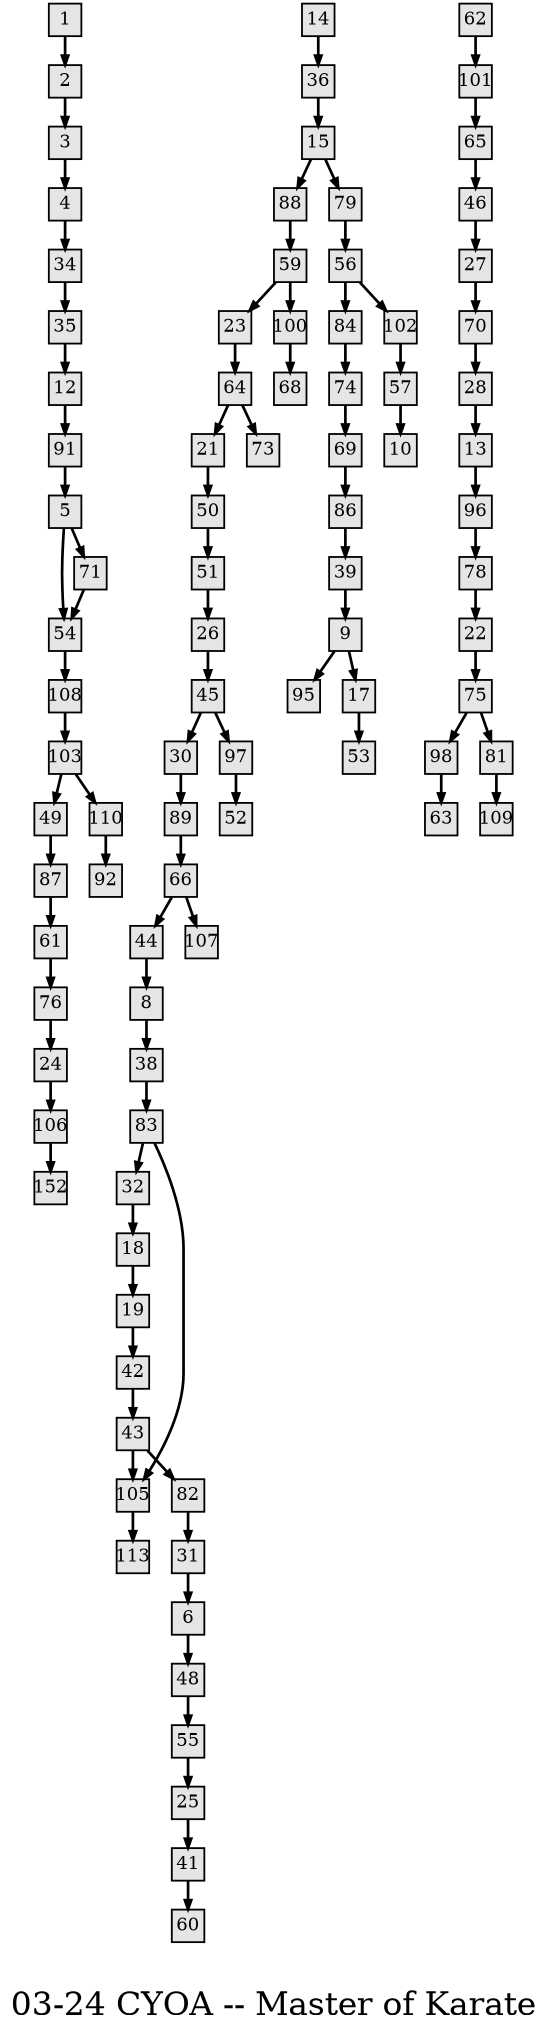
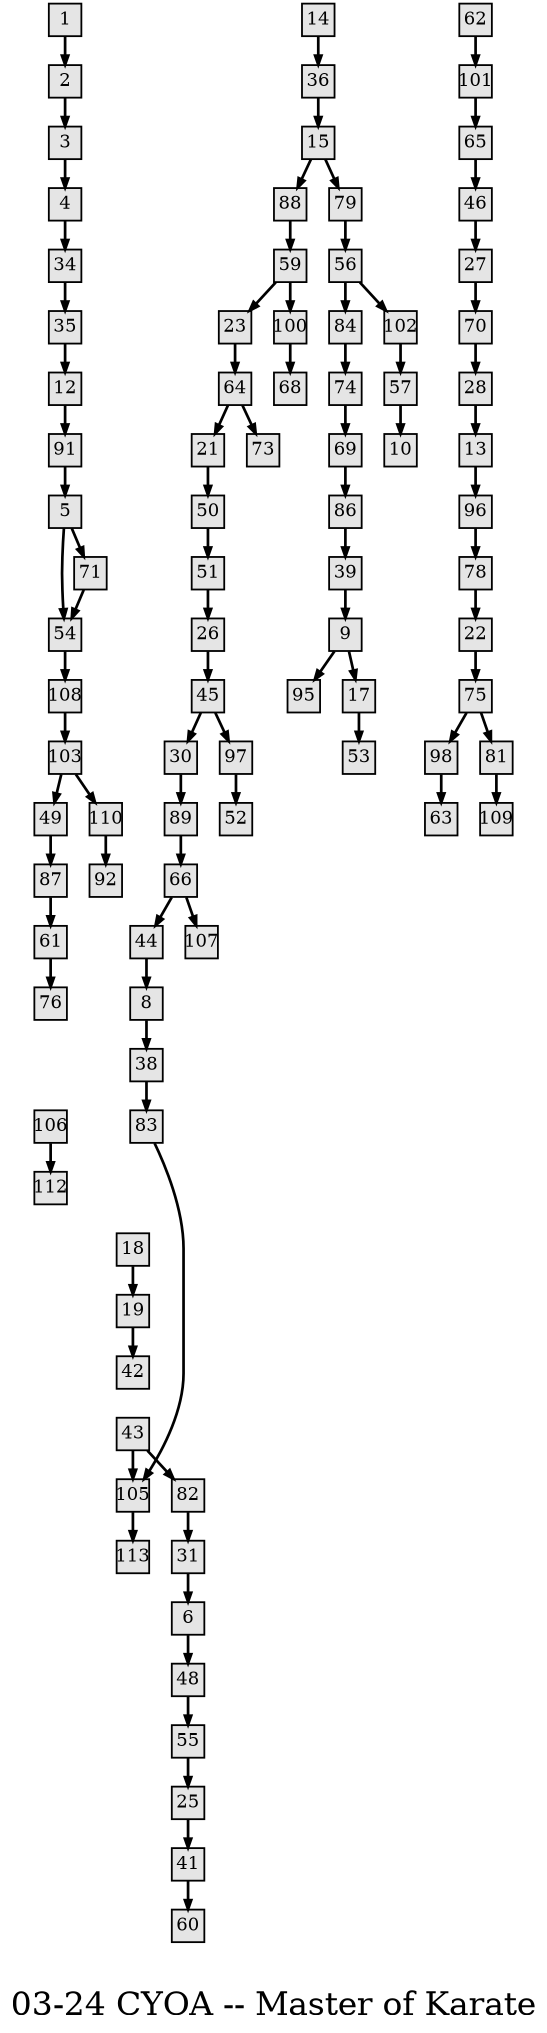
  digraph {
    fontsize=36
    label="03-24 CYOA -- Master of Karate"
    nodesep=0.35
    ordering=out
    rankdir=TB
    ranksep=0.45
    node [fillcolor=grey90 fixedsize=true fontsize=20 labelfloat=true margin="0,0" penwidth=2 regular=true shape=rect style=filled]
    edge [fontsize=12 labelfloat=true penwidth=3]
    1
    2
    3
    4
    34
    35
    12
    5
    54
    71
    108
    103
    14
    36
    6
    48
    55
    25
    8
    38
    83
-   32
    105
    9
    95
    17
    n27 [label=53]
    91
    13
    96
    78
    22
    15
    88
    79
    59
    56
    23
    100
    84
    102
    18
    19
    42
    43
    82
    21
    50
    51
    26
    75
    98
    81
    63
    109
    64
    73
    68
-   24
    106
    62
    101
-   112 [label=152]
+   112
    65
    41
    60
    45
    30
    97
    89
    52
    27
    70
    28
    66
    44
    107
    31
    113
    39
    46
    49
    87
    61
    76
    110
    74
    57
    69
    10
    86
    92
    1 -> 2
    2 -> 3
    3 -> 4
    4 -> 34
    34 -> 35
    35 -> 12
    12 -> 91
    5 -> 54
    5 -> 71
    54 -> 108
    71 -> 54
    108 -> 103
    103 -> 49
    103 -> 110
    14 -> 36
    36 -> 15
    6 -> 48
    48 -> 55
    55 -> 25
    25 -> 41
    8 -> 38
    38 -> 83
-   83 -> 32
    83 -> 105
-   32 -> 18
    105 -> 113
    9 -> 95
    9 -> 17
    17 -> n27
    91 -> 5
    13 -> 96
    96 -> 78
    78 -> 22
    22 -> 75
    15 -> 88
    15 -> 79
    88 -> 59
    79 -> 56
    59 -> 23
    59 -> 100
    56 -> 84
    56 -> 102
    23 -> 64
    100 -> 68
    84 -> 74
    102 -> 57
    18 -> 19
    19 -> 42
-   42 -> 43
    43 -> 105
    43 -> 82
    82 -> 31
    21 -> 50
    50 -> 51
    51 -> 26
    26 -> 45
    75 -> 98
    75 -> 81
    98 -> 63
    81 -> 109
    64 -> 21
    64 -> 73
-   24 -> 106
    106 -> 112
    62 -> 101
    101 -> 65
    65 -> 46
    41 -> 60
    45 -> 30
    45 -> 97
    30 -> 89
    97 -> 52
    89 -> 66
    27 -> 70
    70 -> 28
    28 -> 13
    66 -> 44
    66 -> 107
    44 -> 8
    31 -> 6
    39 -> 9
    46 -> 27
    49 -> 87
    87 -> 61
    61 -> 76
-   76 -> 24
    110 -> 92
    74 -> 69
    57 -> 10
    69 -> 86
    86 -> 39
  }
